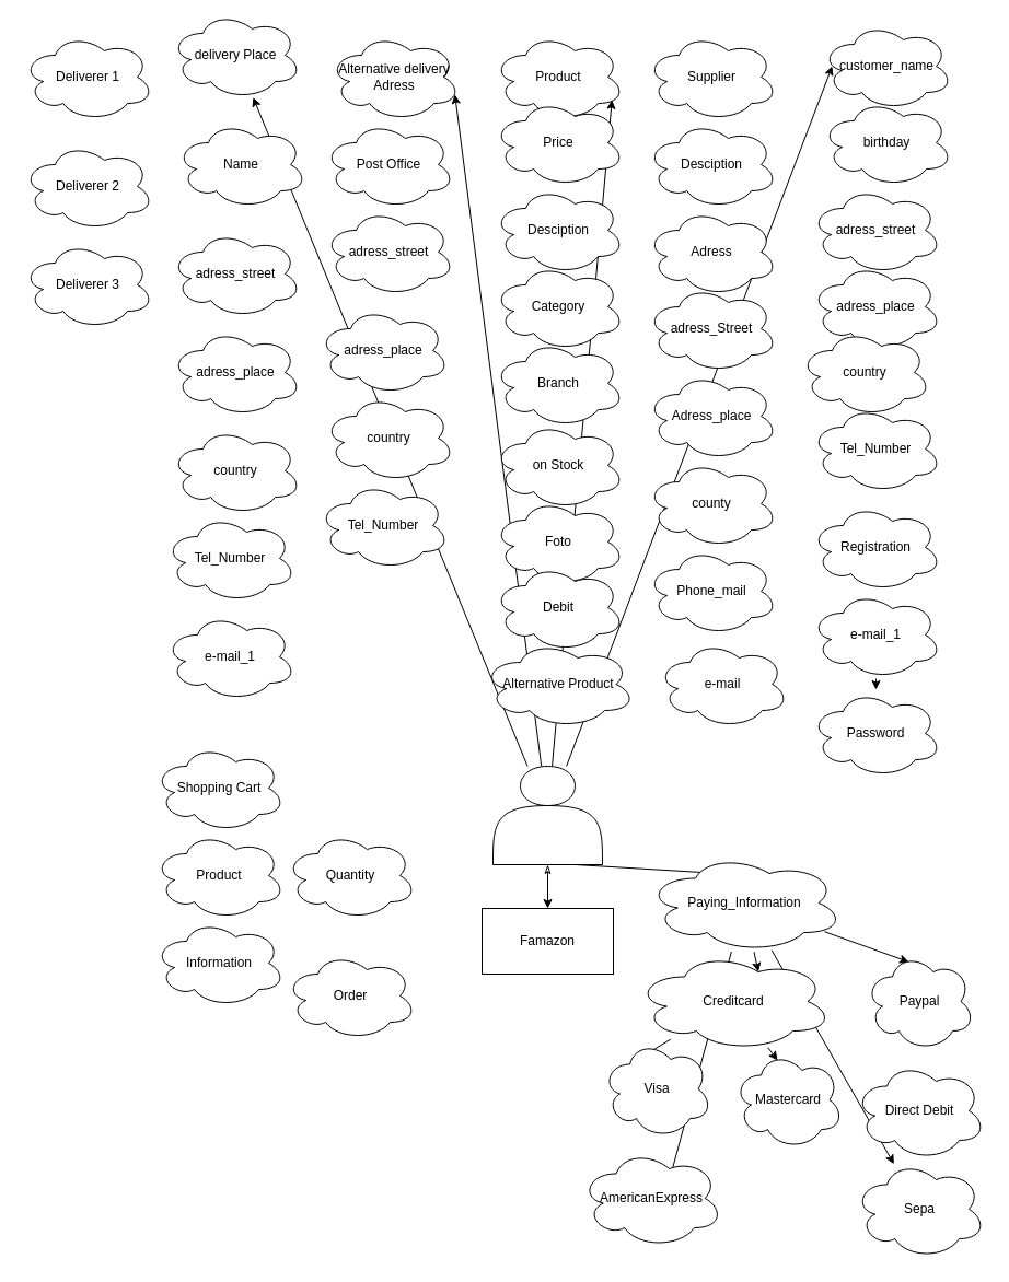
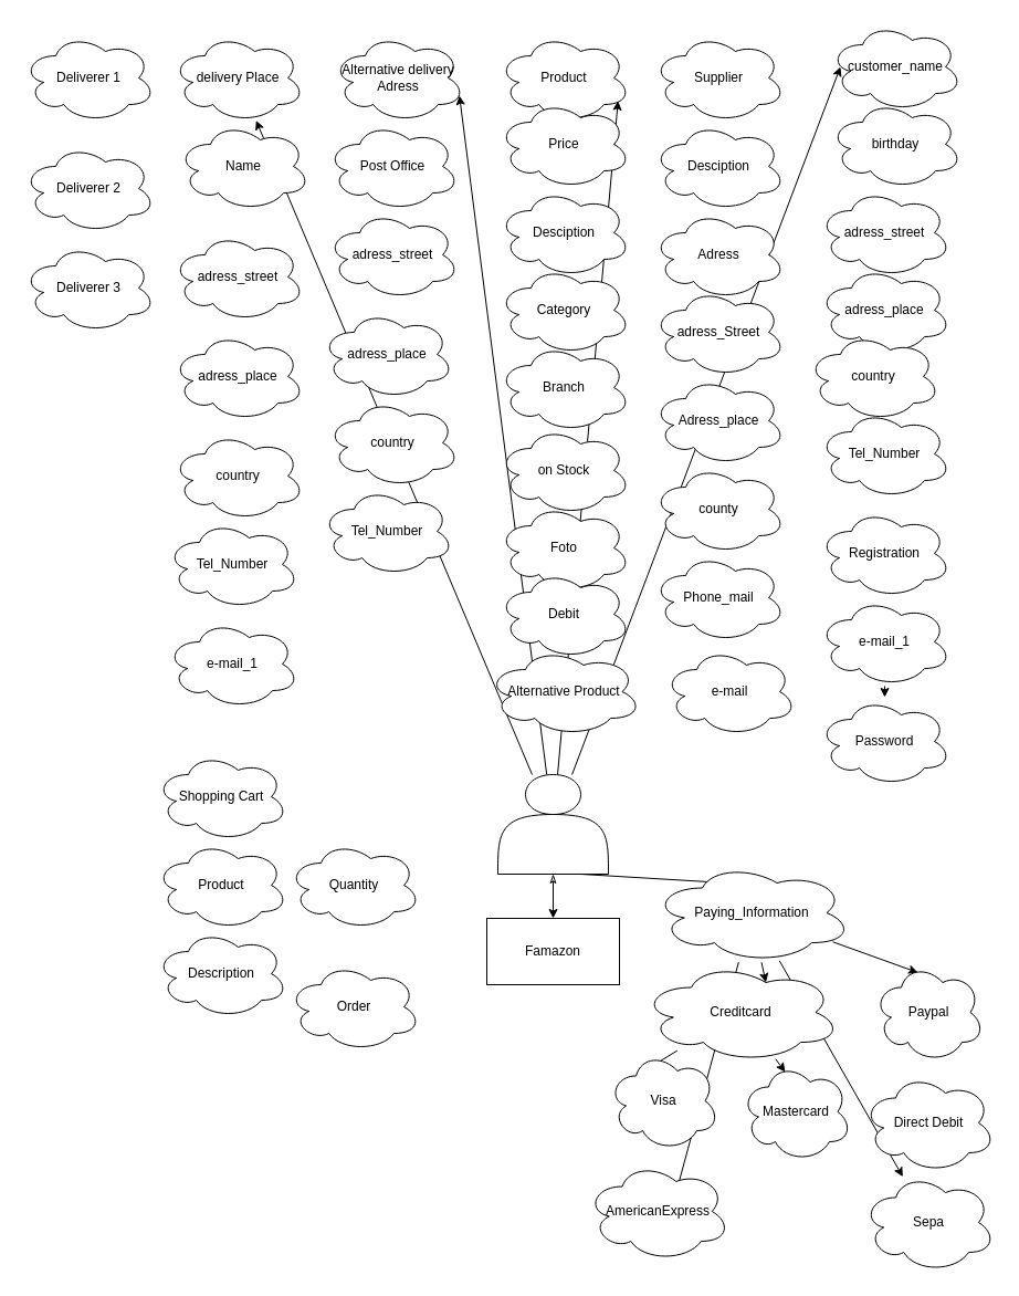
  <mxCell id="0" />
  <mxCell id="1" parent="0" />
  <mxCell id="2" style="edgeStyle=none;html=1;" parent="1" source="8" target="32" edge="1"><mxGeometry relative="1" as="geometry" /></mxCell>
  <mxCell id="3" style="edgeStyle=none;html=1;entryX=0.96;entryY=0.7;entryDx=0;entryDy=0;entryPerimeter=0;" parent="1" source="8" target="34" edge="1"><mxGeometry relative="1" as="geometry" /></mxCell>
  <mxCell id="4" style="edgeStyle=none;html=1;entryX=0.083;entryY=0.5;entryDx=0;entryDy=0;entryPerimeter=0;" parent="1" source="8" target="9" edge="1"><mxGeometry relative="1" as="geometry" /></mxCell>
  <mxCell id="5" style="edgeStyle=none;html=1;entryX=0.906;entryY=0.76;entryDx=0;entryDy=0;entryPerimeter=0;" parent="1" source="8" target="45" edge="1"><mxGeometry relative="1" as="geometry" /></mxCell>
  <mxCell id="6" style="edgeStyle=none;html=1;entryX=0.556;entryY=0.222;entryDx=0;entryDy=0;entryPerimeter=0;exitX=0.75;exitY=1;exitDx=0;exitDy=0;" parent="1" source="8" target="22" edge="1"><mxGeometry relative="1" as="geometry"><mxPoint x="540" y="670" as="sourcePoint" /></mxGeometry></mxCell>
  <mxCell id="7" style="edgeStyle=none;html=1;entryX=0.5;entryY=0;entryDx=0;entryDy=0;endArrow=classic;endFill=1;startArrow=classicThin;startFill=0;" parent="1" source="8" target="72" edge="1"><mxGeometry relative="1" as="geometry" /></mxCell>
  <mxCell id="8" value="" style="shape=actor;whiteSpace=wrap;html=1;" parent="1" vertex="1"><mxGeometry x="450" y="700" width="100" height="90" as="geometry" /></mxCell>
  <mxCell id="9" value="customer_name" style="ellipse;shape=cloud;whiteSpace=wrap;html=1;" parent="1" vertex="1"><mxGeometry x="750" y="20" width="120" height="80" as="geometry" /></mxCell>
  <mxCell id="10" value="birthday&lt;span style=&quot;color: rgba(0 , 0 , 0 , 0) ; font-family: monospace ; font-size: 0px&quot;&gt;%3CmxGraphModel%3E%3Croot%3E%3CmxCell%20id%3D%220%22%2F%3E%3CmxCell%20id%3D%221%22%20parent%3D%220%22%2F%3E%3CmxCell%20id%3D%222%22%20value%3D%22name_student%22%20style%3D%22ellipse%3Bshape%3Dcloud%3BwhiteSpace%3Dwrap%3Bhtml%3D1%3B%22%20vertex%3D%221%22%20parent%3D%221%22%3E%3CmxGeometry%20x%3D%22560%22%20y%3D%22230%22%20width%3D%22120%22%20height%3D%2280%22%20as%3D%22geometry%22%2F%3E%3C%2FmxCell%3E%3C%2Froot%3E%3C%2FmxGraphModel%3E&lt;/span&gt;" style="ellipse;shape=cloud;whiteSpace=wrap;html=1;" parent="1" vertex="1"><mxGeometry x="750" y="90" width="120" height="80" as="geometry" /></mxCell>
  <mxCell id="11" value="adress_street" style="ellipse;shape=cloud;whiteSpace=wrap;html=1;" parent="1" vertex="1"><mxGeometry x="740" y="170" width="120" height="80" as="geometry" /></mxCell>
  <mxCell id="12" value="adress_place" style="ellipse;shape=cloud;whiteSpace=wrap;html=1;" parent="1" vertex="1"><mxGeometry x="740" y="240" width="120" height="80" as="geometry" /></mxCell>
  <mxCell id="13" value="country" style="ellipse;shape=cloud;whiteSpace=wrap;html=1;" parent="1" vertex="1"><mxGeometry x="730" y="300" width="120" height="80" as="geometry" /></mxCell>
  <mxCell id="14" value="Tel_Number" style="ellipse;shape=cloud;whiteSpace=wrap;html=1;" parent="1" vertex="1"><mxGeometry x="740" y="370" width="120" height="80" as="geometry" /></mxCell>
  <mxCell id="15" value="" style="edgeStyle=none;html=1;" parent="1" source="17" target="62" edge="1"><mxGeometry relative="1" as="geometry" /></mxCell>
  <mxCell id="16" value="" style="edgeStyle=none;html=1;" parent="1" source="17" target="63" edge="1"><mxGeometry relative="1" as="geometry" /></mxCell>
  <mxCell id="17" value="e-mail_1" style="ellipse;shape=cloud;whiteSpace=wrap;html=1;" parent="1" vertex="1"><mxGeometry x="740" y="540" width="120" height="80" as="geometry" /></mxCell>
  <mxCell id="18" style="edgeStyle=none;html=1;entryX=0.625;entryY=0.2;entryDx=0;entryDy=0;entryPerimeter=0;" parent="1" source="22" target="25" edge="1"><mxGeometry relative="1" as="geometry" /></mxCell>
  <mxCell id="19" style="edgeStyle=none;html=1;entryX=0.4;entryY=0.1;entryDx=0;entryDy=0;entryPerimeter=0;" parent="1" source="22" target="29" edge="1"><mxGeometry relative="1" as="geometry" /></mxCell>
  <mxCell id="20" style="edgeStyle=none;html=1;entryX=0.6;entryY=0.444;entryDx=0;entryDy=0;entryPerimeter=0;" parent="1" source="22" target="28" edge="1"><mxGeometry relative="1" as="geometry" /></mxCell>
  <mxCell id="21" style="edgeStyle=none;html=1;" parent="1" source="22" target="31" edge="1"><mxGeometry relative="1" as="geometry" /></mxCell>
  <mxCell id="22" value="Paying_Information" style="ellipse;shape=cloud;whiteSpace=wrap;html=1;" parent="1" vertex="1"><mxGeometry x="590" y="780" width="180" height="90" as="geometry" /></mxCell>
  <mxCell id="23" style="edgeStyle=none;html=1;entryX=0.25;entryY=0.25;entryDx=0;entryDy=0;entryPerimeter=0;" parent="1" source="25" target="26" edge="1"><mxGeometry relative="1" as="geometry" /></mxCell>
  <mxCell id="24" style="edgeStyle=none;html=1;entryX=0.4;entryY=0.1;entryDx=0;entryDy=0;entryPerimeter=0;" parent="1" source="25" target="27" edge="1"><mxGeometry relative="1" as="geometry" /></mxCell>
  <mxCell id="25" value="Creditcard&lt;span style=&quot;color: rgba(0 , 0 , 0 , 0) ; font-family: monospace ; font-size: 0px&quot;&gt;%3CmxGraphModel%3E%3Croot%3E%3CmxCell%20id%3D%220%22%2F%3E%3CmxCell%20id%3D%221%22%20parent%3D%220%22%2F%3E%3CmxCell%20id%3D%222%22%20value%3D%22PayingInformation%22%20style%3D%22ellipse%3Bshape%3Dcloud%3BwhiteSpace%3Dwrap%3Bhtml%3D1%3B%22%20vertex%3D%221%22%20parent%3D%221%22%3E%3CmxGeometry%20x%3D%2230%22%20y%3D%22640%22%20width%3D%22180%22%20height%3D%2290%22%20as%3D%22geometry%22%2F%3E%3C%2FmxCell%3E%3C%2Froot%3E%3C%2FmxGraphModel%3E&lt;/span&gt;" style="ellipse;shape=cloud;whiteSpace=wrap;html=1;" parent="1" vertex="1"><mxGeometry x="580" y="870" width="180" height="90" as="geometry" /></mxCell>
  <mxCell id="26" value="Visa" style="ellipse;shape=cloud;whiteSpace=wrap;html=1;" parent="1" vertex="1"><mxGeometry x="550" y="950" width="100" height="90" as="geometry" /></mxCell>
  <mxCell id="27" value="Mastercard" style="ellipse;shape=cloud;whiteSpace=wrap;html=1;" parent="1" vertex="1"><mxGeometry x="670" y="960" width="100" height="90" as="geometry" /></mxCell>
  <mxCell id="28" value="AmericanExpress" style="ellipse;shape=cloud;whiteSpace=wrap;html=1;" parent="1" vertex="1"><mxGeometry x="530" y="1050" width="130" height="90" as="geometry" /></mxCell>
  <mxCell id="29" value="Paypal&lt;span style=&quot;color: rgba(0 , 0 , 0 , 0) ; font-family: monospace ; font-size: 0px&quot;&gt;%3CmxGraphModel%3E%3Croot%3E%3CmxCell%20id%3D%220%22%2F%3E%3CmxCell%20id%3D%221%22%20parent%3D%220%22%2F%3E%3CmxCell%20id%3D%222%22%20value%3D%22Mastercard%22%20style%3D%22ellipse%3Bshape%3Dcloud%3BwhiteSpace%3Dwrap%3Bhtml%3D1%3B%22%20vertex%3D%221%22%20parent%3D%221%22%3E%3CmxGeometry%20x%3D%22110%22%20y%3D%22820%22%20width%3D%22100%22%20height%3D%2290%22%20as%3D%22geometry%22%2F%3E%3C%2FmxCell%3E%3C%2Froot%3E%3C%2FmxGraphModel%3E&lt;/span&gt;" style="ellipse;shape=cloud;whiteSpace=wrap;html=1;" parent="1" vertex="1"><mxGeometry x="790" y="870" width="100" height="90" as="geometry" /></mxCell>
  <mxCell id="30" value="Direct Debit" style="ellipse;shape=cloud;whiteSpace=wrap;html=1;" parent="1" vertex="1"><mxGeometry x="780" y="970" width="120" height="90" as="geometry" /></mxCell>
  <mxCell id="31" value="Sepa" style="ellipse;shape=cloud;whiteSpace=wrap;html=1;" parent="1" vertex="1"><mxGeometry x="780" y="1060" width="120" height="90" as="geometry" /></mxCell>
- <mxCell id="32" value="delivery Place" style="ellipse;shape=cloud;whiteSpace=wrap;html=1;" parent="1" vertex="1"><mxGeometry x="155" y="10" width="120" height="80" as="geometry" /></mxCell>
+ <mxCell id="32" value="delivery Place" style="ellipse;shape=cloud;whiteSpace=wrap;html=1;" parent="1" vertex="1"><mxGeometry x="155" y="30" width="120" height="80" as="geometry" /></mxCell>
  <mxCell id="33" value="adress_street" style="ellipse;shape=cloud;whiteSpace=wrap;html=1;" parent="1" vertex="1"><mxGeometry x="155" y="210" width="120" height="80" as="geometry" /></mxCell>
  <mxCell id="34" value="Alternative delivery Adress" style="ellipse;shape=cloud;whiteSpace=wrap;html=1;" parent="1" vertex="1"><mxGeometry x="300" y="30" width="120" height="80" as="geometry" /></mxCell>
  <mxCell id="35" value="adress_place" style="ellipse;shape=cloud;whiteSpace=wrap;html=1;" parent="1" vertex="1"><mxGeometry x="155" y="300" width="120" height="80" as="geometry" /></mxCell>
  <mxCell id="36" value="country" style="ellipse;shape=cloud;whiteSpace=wrap;html=1;" parent="1" vertex="1"><mxGeometry x="155" y="390" width="120" height="80" as="geometry" /></mxCell>
  <mxCell id="37" value="Tel_Number" style="ellipse;shape=cloud;whiteSpace=wrap;html=1;" parent="1" vertex="1"><mxGeometry x="150" y="470" width="120" height="80" as="geometry" /></mxCell>
  <mxCell id="38" value="e-mail_1" style="ellipse;shape=cloud;whiteSpace=wrap;html=1;" parent="1" vertex="1"><mxGeometry x="150" y="560" width="120" height="80" as="geometry" /></mxCell>
  <mxCell id="39" value="Post Office" style="ellipse;shape=cloud;whiteSpace=wrap;html=1;" parent="1" vertex="1"><mxGeometry x="295" y="110" width="120" height="80" as="geometry" /></mxCell>
  <mxCell id="40" value="adress_place" style="ellipse;shape=cloud;whiteSpace=wrap;html=1;" parent="1" vertex="1"><mxGeometry x="290" y="280" width="120" height="80" as="geometry" /></mxCell>
  <mxCell id="41" value="country" style="ellipse;shape=cloud;whiteSpace=wrap;html=1;" parent="1" vertex="1"><mxGeometry x="295" y="360" width="120" height="80" as="geometry" /></mxCell>
  <mxCell id="42" value="Tel_Number" style="ellipse;shape=cloud;whiteSpace=wrap;html=1;" parent="1" vertex="1"><mxGeometry x="290" y="440" width="120" height="80" as="geometry" /></mxCell>
  <mxCell id="43" value="Name" style="ellipse;shape=cloud;whiteSpace=wrap;html=1;" parent="1" vertex="1"><mxGeometry x="160" y="110" width="120" height="80" as="geometry" /></mxCell>
  <mxCell id="44" value="adress_street" style="ellipse;shape=cloud;whiteSpace=wrap;html=1;" parent="1" vertex="1"><mxGeometry x="295" y="190" width="120" height="80" as="geometry" /></mxCell>
  <mxCell id="45" value="Product" style="ellipse;shape=cloud;whiteSpace=wrap;html=1;" parent="1" vertex="1"><mxGeometry x="450" y="30" width="120" height="80" as="geometry" /></mxCell>
  <mxCell id="46" value="Alternative Product" style="ellipse;shape=cloud;whiteSpace=wrap;html=1;" parent="1" vertex="1"><mxGeometry x="440" y="585" width="140" height="80" as="geometry" /></mxCell>
  <mxCell id="47" value="Desciption" style="ellipse;shape=cloud;whiteSpace=wrap;html=1;" parent="1" vertex="1"><mxGeometry x="450" y="170" width="120" height="80" as="geometry" /></mxCell>
  <mxCell id="48" value="Price" style="ellipse;shape=cloud;whiteSpace=wrap;html=1;" parent="1" vertex="1"><mxGeometry x="450" y="90" width="120" height="80" as="geometry" /></mxCell>
  <mxCell id="49" value="Foto" style="ellipse;shape=cloud;whiteSpace=wrap;html=1;" parent="1" vertex="1"><mxGeometry x="450" y="455" width="120" height="80" as="geometry" /></mxCell>
  <mxCell id="50" value="Debit" style="ellipse;shape=cloud;whiteSpace=wrap;html=1;" parent="1" vertex="1"><mxGeometry x="450" y="515" width="120" height="80" as="geometry" /></mxCell>
  <mxCell id="51" value="Supplier" style="ellipse;shape=cloud;whiteSpace=wrap;html=1;" parent="1" vertex="1"><mxGeometry x="590" y="30" width="120" height="80" as="geometry" /></mxCell>
  <mxCell id="52" value="county" style="ellipse;shape=cloud;whiteSpace=wrap;html=1;" parent="1" vertex="1"><mxGeometry x="590" y="420" width="120" height="80" as="geometry" /></mxCell>
  <mxCell id="53" value="Desciption" style="ellipse;shape=cloud;whiteSpace=wrap;html=1;" parent="1" vertex="1"><mxGeometry x="590" y="110" width="120" height="80" as="geometry" /></mxCell>
  <mxCell id="54" value="Adress_place" style="ellipse;shape=cloud;whiteSpace=wrap;html=1;" parent="1" vertex="1"><mxGeometry x="590" y="340" width="120" height="80" as="geometry" /></mxCell>
  <mxCell id="55" value="Adress" style="ellipse;shape=cloud;whiteSpace=wrap;html=1;" parent="1" vertex="1"><mxGeometry x="590" y="190" width="120" height="80" as="geometry" /></mxCell>
  <mxCell id="56" value="adress_Street" style="ellipse;shape=cloud;whiteSpace=wrap;html=1;" parent="1" vertex="1"><mxGeometry x="590" y="260" width="120" height="80" as="geometry" /></mxCell>
  <mxCell id="57" value="Phone_mail" style="ellipse;shape=cloud;whiteSpace=wrap;html=1;" parent="1" vertex="1"><mxGeometry x="590" y="500" width="120" height="80" as="geometry" /></mxCell>
  <mxCell id="58" value="e-mail" style="ellipse;shape=cloud;whiteSpace=wrap;html=1;" parent="1" vertex="1"><mxGeometry x="600" y="585" width="120" height="80" as="geometry" /></mxCell>
  <mxCell id="59" value="on Stock" style="ellipse;shape=cloud;whiteSpace=wrap;html=1;" parent="1" vertex="1"><mxGeometry x="450" y="385" width="120" height="80" as="geometry" /></mxCell>
  <mxCell id="60" value="Category" style="ellipse;shape=cloud;whiteSpace=wrap;html=1;" parent="1" vertex="1"><mxGeometry x="450" y="240" width="120" height="80" as="geometry" /></mxCell>
  <mxCell id="61" value="Branch" style="ellipse;shape=cloud;whiteSpace=wrap;html=1;" parent="1" vertex="1"><mxGeometry x="450" y="310" width="120" height="80" as="geometry" /></mxCell>
  <mxCell id="62" value="Registration" style="ellipse;shape=cloud;whiteSpace=wrap;html=1;" parent="1" vertex="1"><mxGeometry x="740" y="460" width="120" height="80" as="geometry" /></mxCell>
  <mxCell id="63" value="Password" style="ellipse;shape=cloud;whiteSpace=wrap;html=1;" parent="1" vertex="1"><mxGeometry x="740" y="630" width="120" height="80" as="geometry" /></mxCell>
  <mxCell id="64" value="Shopping Cart" style="ellipse;shape=cloud;whiteSpace=wrap;html=1;" parent="1" vertex="1"><mxGeometry x="140" y="680" width="120" height="80" as="geometry" /></mxCell>
  <mxCell id="65" value="Product" style="ellipse;shape=cloud;whiteSpace=wrap;html=1;" parent="1" vertex="1"><mxGeometry x="140" y="760" width="120" height="80" as="geometry" /></mxCell>
  <mxCell id="66" value="Quantity" style="ellipse;shape=cloud;whiteSpace=wrap;html=1;" parent="1" vertex="1"><mxGeometry x="260" y="760" width="120" height="80" as="geometry" /></mxCell>
- <mxCell id="67" value="Information" style="ellipse;shape=cloud;whiteSpace=wrap;html=1;" parent="1" vertex="1"><mxGeometry x="140" y="840" width="120" height="80" as="geometry" /></mxCell>
+ <mxCell id="67" value="Description" style="ellipse;shape=cloud;whiteSpace=wrap;html=1;" parent="1" vertex="1"><mxGeometry x="140" y="840" width="120" height="80" as="geometry" /></mxCell>
  <mxCell id="68" value="Order" style="ellipse;shape=cloud;whiteSpace=wrap;html=1;" parent="1" vertex="1"><mxGeometry x="260" y="870" width="120" height="80" as="geometry" /></mxCell>
  <mxCell id="69" value="Deliverer 1" style="ellipse;shape=cloud;whiteSpace=wrap;html=1;" parent="1" vertex="1"><mxGeometry x="20" y="30" width="120" height="80" as="geometry" /></mxCell>
  <mxCell id="70" value="Deliverer 2" style="ellipse;shape=cloud;whiteSpace=wrap;html=1;" parent="1" vertex="1"><mxGeometry x="20" y="130" width="120" height="80" as="geometry" /></mxCell>
  <mxCell id="71" value="Deliverer 3" style="ellipse;shape=cloud;whiteSpace=wrap;html=1;" parent="1" vertex="1"><mxGeometry x="20" y="220" width="120" height="80" as="geometry" /></mxCell>
  <mxCell id="72" value="Famazon" style="whiteSpace=wrap;html=1;rounded=0;" parent="1" vertex="1"><mxGeometry x="440" y="830" width="120" height="60" as="geometry" /></mxCell>
